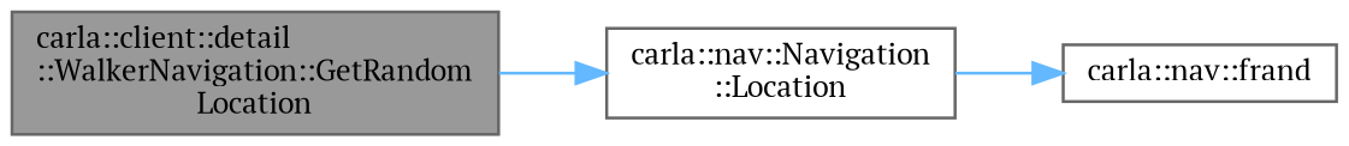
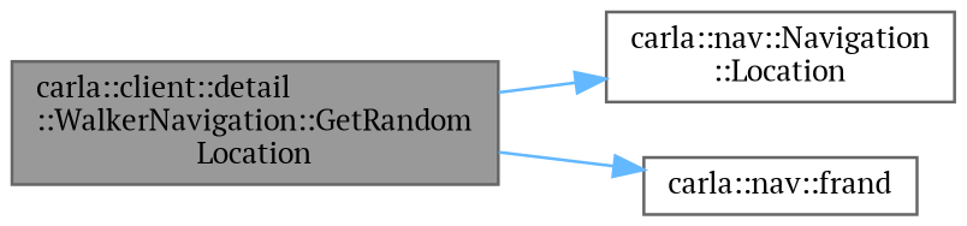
  digraph {
    fontname="PT Serif"
    rankdir=LR
    node [color=grey40 fillcolor=white fontname="PT Serif" fontsize=10 shape=box style=filled]
    edge [color=steelblue1 fontname="PT Serif" fontsize=10 labelfontname=Helvetica labelfontsize=10 style=solid]
    n1 [color=gray40 fillcolor=grey60 fontcolor=black height=0.2 label="carla::client::detail\l::WalkerNavigation::GetRandom\lLocation" width=0.4]
    n2 [height=0.2 label="carla::nav::Navigation\l::Location" width=0.4]
    n3 [height=0.2 label="carla::nav::frand" width=0.4]
    n1 -> n2
-   n2 -> n3
+   n1 -> n3
  }
